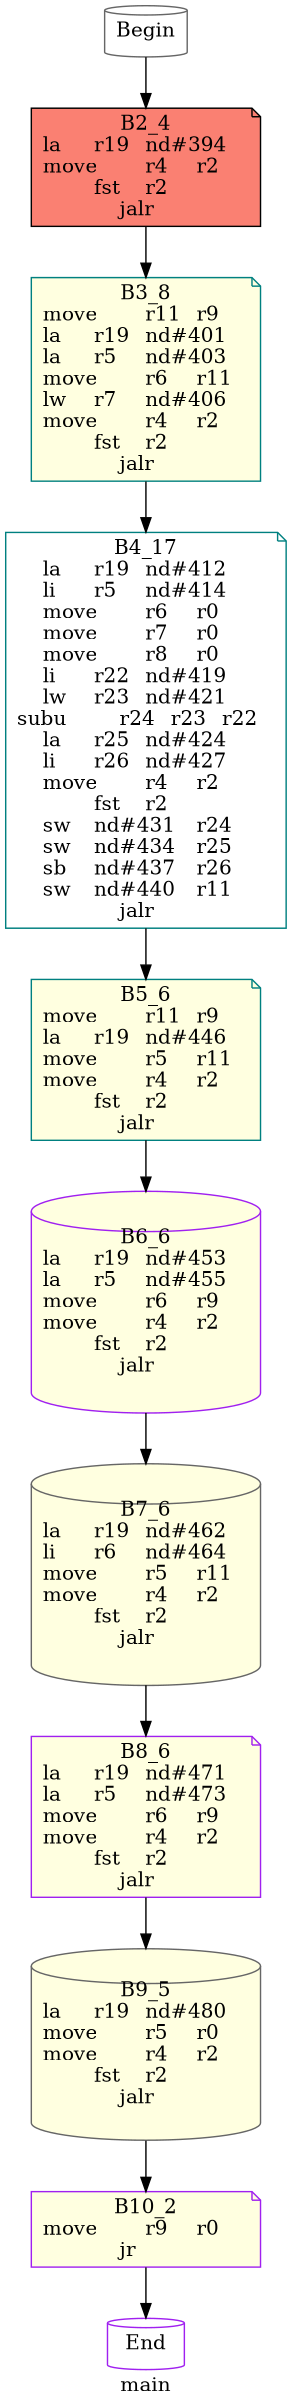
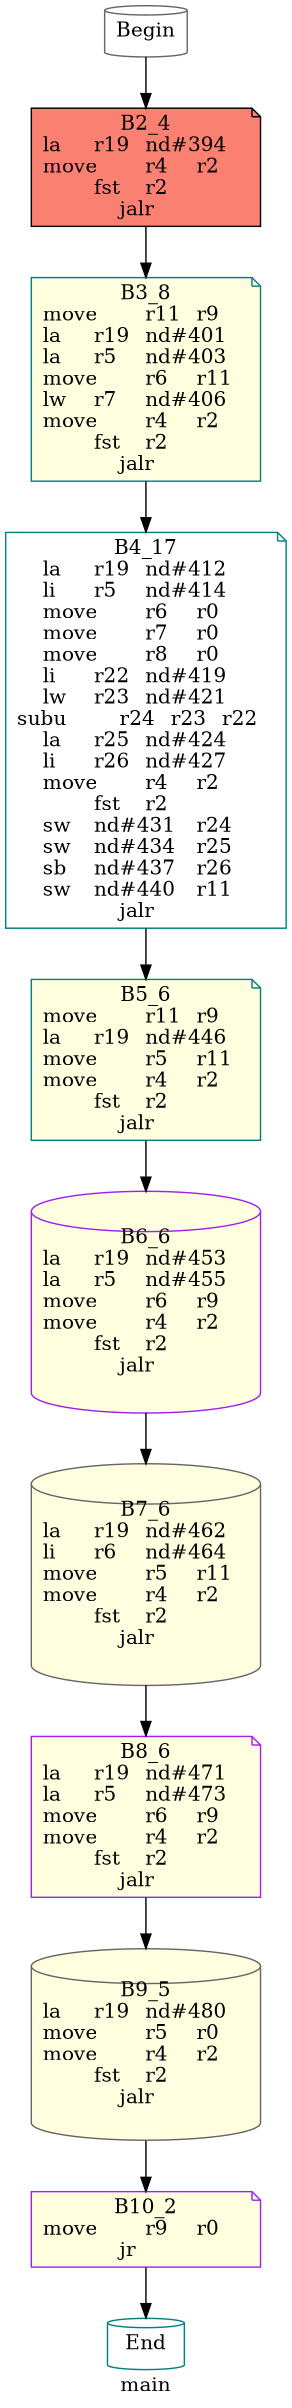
  digraph {
    color=purple
    label=main
    style=dashed
    node [style=filled fillcolor=lightyellow color=teal shape=note]
    n1 [label=Begin fillcolor=white color=gray40 shape=cylinder]
    n2 [label="B2_4\nla	r19	nd#394	\nmove	r4	r2	\nfst	r2	\njalr	\n" fillcolor=salmon color=black]
    n3 [label="B3_8\nmove	r11	r9	\nla	r19	nd#401	\nla	r5	nd#403	\nmove	r6	r11	\nlw	r7	nd#406	\nmove	r4	r2	\nfst	r2	\njalr	\n"]
-   n4 [label=End fillcolor=white color=purple shape=cylinder]
+   n4 [label=End fillcolor=white shape=cylinder]
    n5 [label="B4_17\nla	r19	nd#412	\nli	r5	nd#414	\nmove	r6	r0	\nmove	r7	r0	\nmove	r8	r0	\nli	r22	nd#419	\nlw	r23	nd#421	\nsubu	r24	r23	r22	\nla	r25	nd#424	\nli	r26	nd#427	\nmove	r4	r2	\nfst	r2	\nsw	nd#431	r24	\nsw	nd#434	r25	\nsb	nd#437	r26	\nsw	nd#440	r11	\njalr	\n" fillcolor=white]
    n6 [label="B5_6\nmove	r11	r9	\nla	r19	nd#446	\nmove	r5	r11	\nmove	r4	r2	\nfst	r2	\njalr	\n"]
    n7 [label="B6_6\nla	r19	nd#453	\nla	r5	nd#455	\nmove	r6	r9	\nmove	r4	r2	\nfst	r2	\njalr	\n" color=purple shape=cylinder]
    n8 [label="B7_6\nla	r19	nd#462	\nli	r6	nd#464	\nmove	r5	r11	\nmove	r4	r2	\nfst	r2	\njalr	\n" color=gray40 shape=cylinder]
    n9 [label="B8_6\nla	r19	nd#471	\nla	r5	nd#473	\nmove	r6	r9	\nmove	r4	r2	\nfst	r2	\njalr	\n" color=purple]
    n10 [label="B9_5\nla	r19	nd#480	\nmove	r5	r0	\nmove	r4	r2	\nfst	r2	\njalr	\n" color=gray40 shape=cylinder]
    n11 [label="B10_2\nmove	r9	r0	\njr	\n" color=purple]
    n1 -> n2
    n2 -> n3
    n3 -> n5
    n5 -> n6
    n6 -> n7
    n7 -> n8
    n8 -> n9
    n9 -> n10
    n10 -> n11
    n11 -> n4
  }
